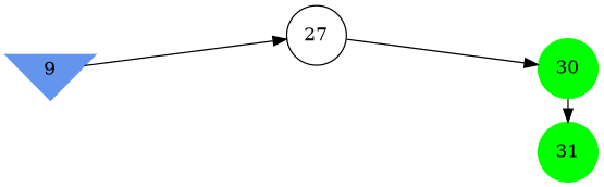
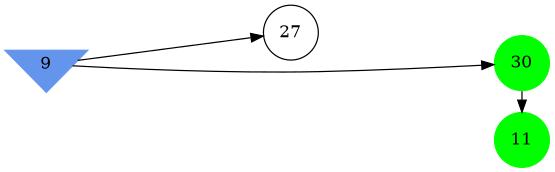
  digraph {
    rankdir=LR
    ranksep=2.0
    node [color=green shape=circle style=filled]
    9 [color=cornflowerblue shape=invtriangle]
    27 [color=black style=""]
    30
-   31
+   31 [label=11]
    subgraph sub_1 {
      rank=same
      9
    }
    subgraph sub_2 {
      rank=same
      27
    }
    subgraph sub_3 {
      rank=same
      30
      31
    }
    9 -> 27
-   27 -> 30
+   9 -> 30
    30 -> 31
  }
